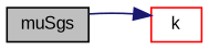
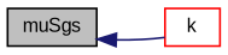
  digraph {
    rankdir=LR
    fontname="Liberation Sans"
    node [fontname="Liberation Sans" fontsize=10 shape=record]
    n1 [color=black fillcolor=grey75 fontcolor=black height=0.2 label=muSgs style=filled width=0.4]
    n2 [color=red height=0.2 label=k width=0.4]
-   n2 -> n1 [color=midnightblue dir=back fontname="Liberation Sans" fontsize=10 labelfontname=FreeSans labelfontsize=10 style=solid]
+   n1 -> n2 [color=midnightblue dir=back fontname="Liberation Sans" fontsize=10 labelfontname=FreeSans labelfontsize=10 style=solid]
  }
